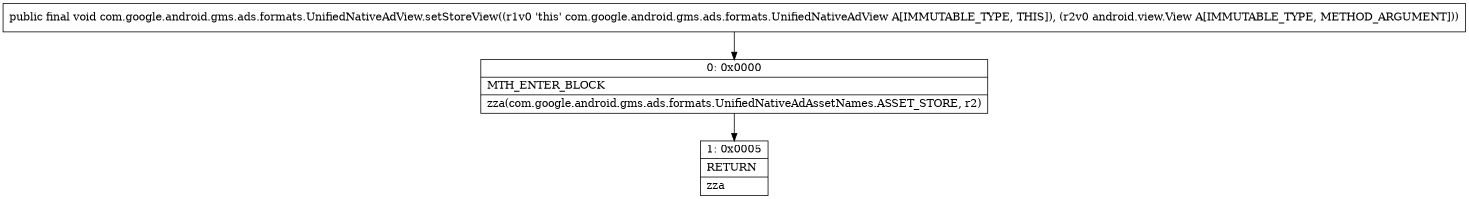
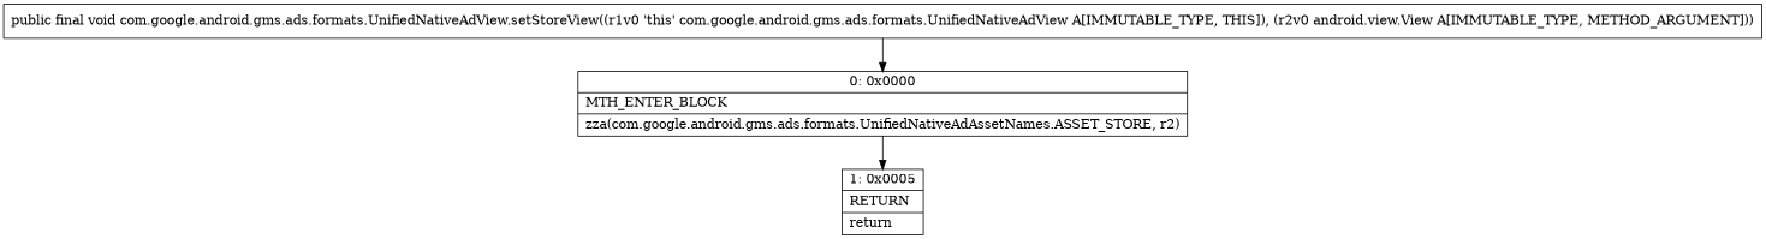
  digraph {
    node [shape=record]
    n1 [label="{0\:\ 0x0000|MTH_ENTER_BLOCK\l|zza(com.google.android.gms.ads.formats.UnifiedNativeAdAssetNames.ASSET_STORE, r2)\l}"]
-   n2 [label="{1\:\ 0x0005|RETURN\l|zza\l}"]
+   n2 [label="{1\:\ 0x0005|RETURN\l|return\l}"]
    n3 [label="{public final void com.google.android.gms.ads.formats.UnifiedNativeAdView.setStoreView((r1v0 'this' com.google.android.gms.ads.formats.UnifiedNativeAdView A[IMMUTABLE_TYPE, THIS]), (r2v0 android.view.View A[IMMUTABLE_TYPE, METHOD_ARGUMENT])) }"]
    n1 -> n2
    n3 -> n1
  }
